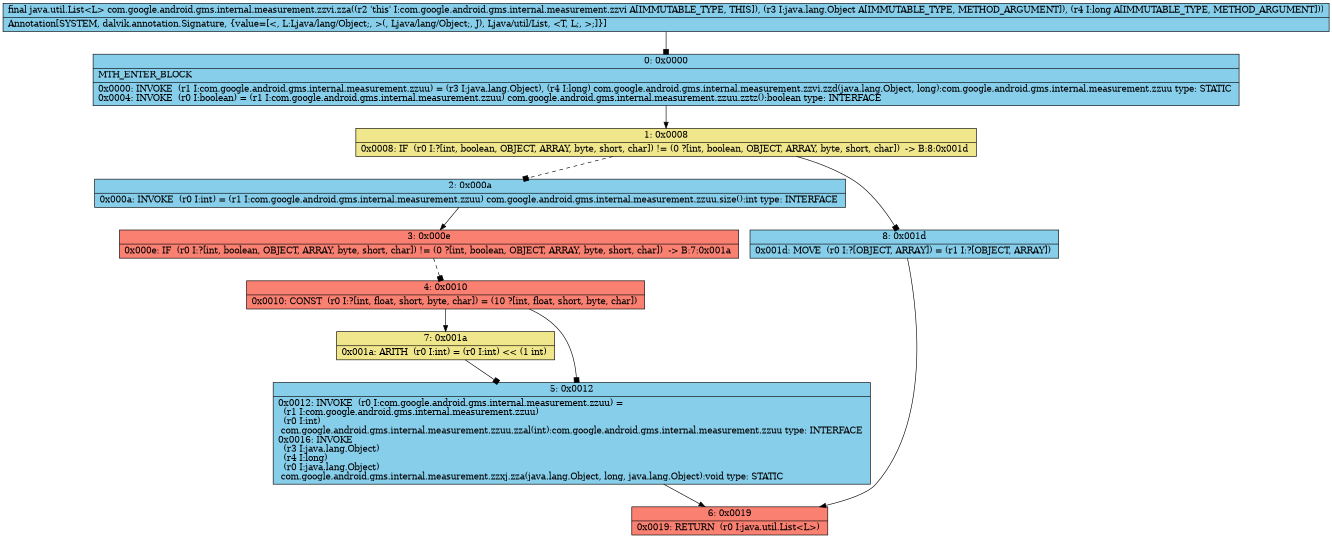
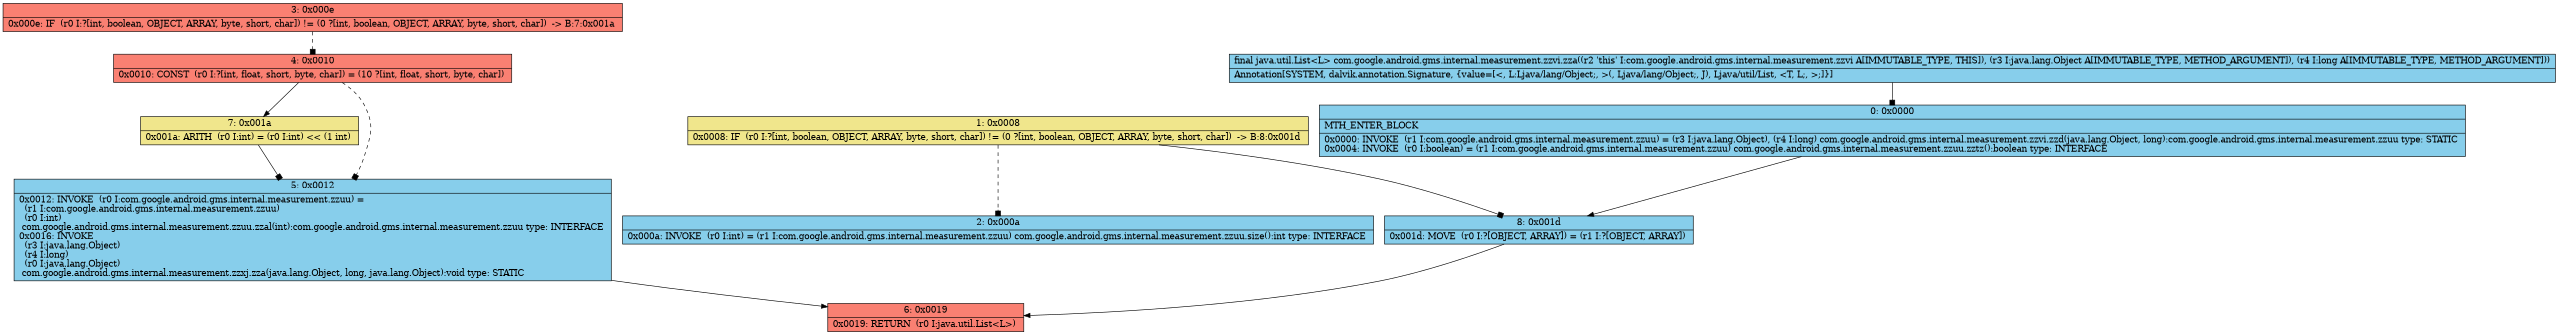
  digraph {
    node [fillcolor=skyblue shape=record style=filled]
    edge [arrowhead=box]
    n1 [label="{0\:\ 0x0000|MTH_ENTER_BLOCK\l|0x0000: INVOKE  (r1 I:com.google.android.gms.internal.measurement.zzuu) = (r3 I:java.lang.Object), (r4 I:long) com.google.android.gms.internal.measurement.zzvi.zzd(java.lang.Object, long):com.google.android.gms.internal.measurement.zzuu type: STATIC \l0x0004: INVOKE  (r0 I:boolean) = (r1 I:com.google.android.gms.internal.measurement.zzuu) com.google.android.gms.internal.measurement.zzuu.zztz():boolean type: INTERFACE \l}"]
    n2 [fillcolor=khaki label="{1\:\ 0x0008|0x0008: IF  (r0 I:?[int, boolean, OBJECT, ARRAY, byte, short, char]) != (0 ?[int, boolean, OBJECT, ARRAY, byte, short, char])  \-\> B:8:0x001d \l}"]
    n3 [label="{2\:\ 0x000a|0x000a: INVOKE  (r0 I:int) = (r1 I:com.google.android.gms.internal.measurement.zzuu) com.google.android.gms.internal.measurement.zzuu.size():int type: INTERFACE \l}"]
    n4 [label="{8\:\ 0x001d|0x001d: MOVE  (r0 I:?[OBJECT, ARRAY]) = (r1 I:?[OBJECT, ARRAY]) \l}"]
    n5 [fillcolor=salmon label="{3\:\ 0x000e|0x000e: IF  (r0 I:?[int, boolean, OBJECT, ARRAY, byte, short, char]) != (0 ?[int, boolean, OBJECT, ARRAY, byte, short, char])  \-\> B:7:0x001a \l}"]
    n6 [fillcolor=salmon label="{6\:\ 0x0019|0x0019: RETURN  (r0 I:java.util.List\<L\>) \l}"]
    n7 [fillcolor=salmon label="{4\:\ 0x0010|0x0010: CONST  (r0 I:?[int, float, short, byte, char]) = (10 ?[int, float, short, byte, char]) \l}"]
    n8 [fillcolor=khaki label="{7\:\ 0x001a|0x001a: ARITH  (r0 I:int) = (r0 I:int) \<\< (1 int) \l}"]
    n9 [label="{5\:\ 0x0012|0x0012: INVOKE  (r0 I:com.google.android.gms.internal.measurement.zzuu) = \l  (r1 I:com.google.android.gms.internal.measurement.zzuu)\l  (r0 I:int)\l com.google.android.gms.internal.measurement.zzuu.zzal(int):com.google.android.gms.internal.measurement.zzuu type: INTERFACE \l0x0016: INVOKE  \l  (r3 I:java.lang.Object)\l  (r4 I:long)\l  (r0 I:java.lang.Object)\l com.google.android.gms.internal.measurement.zzxj.zza(java.lang.Object, long, java.lang.Object):void type: STATIC \l}"]
    n10 [label="{final java.util.List\<L\> com.google.android.gms.internal.measurement.zzvi.zza((r2 'this' I:com.google.android.gms.internal.measurement.zzvi A[IMMUTABLE_TYPE, THIS]), (r3 I:java.lang.Object A[IMMUTABLE_TYPE, METHOD_ARGUMENT]), (r4 I:long A[IMMUTABLE_TYPE, METHOD_ARGUMENT]))  | Annotation[SYSTEM, dalvik.annotation.Signature, \{value=[\<, L:Ljava\/lang\/Object;, \>(, Ljava\/lang\/Object;, J), Ljava\/util\/List, \<T, L;, \>;]\}]\l}"]
-   n1 -> n2 [arrowhead=normal]
+   n1 -> n4 [arrowhead=normal]
    n2 -> n3 [style=dashed]
    n2 -> n4
-   n3 -> n5 [arrowhead=normal]
    n4 -> n6 [arrowhead=normal]
    n5 -> n7 [style=dashed]
    n7 -> n8 [arrowhead=normal]
-   n7 -> n9
+   n7 -> n9 [style=dashed]
    n8 -> n9
    n9 -> n6 [arrowhead=normal]
    n10 -> n1
  }
